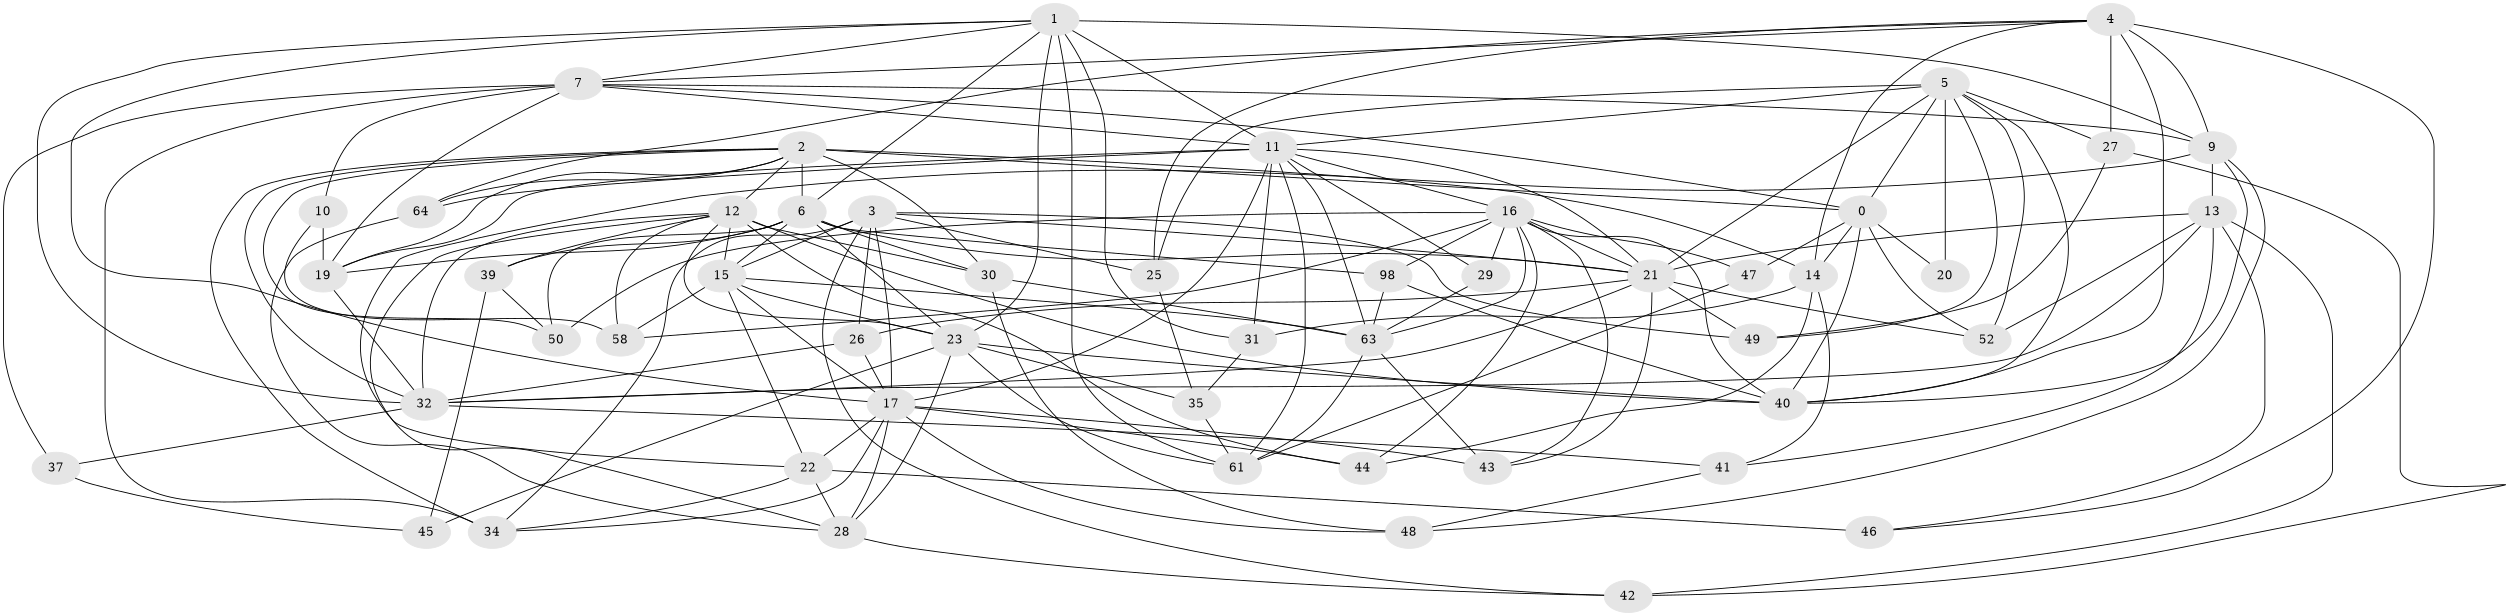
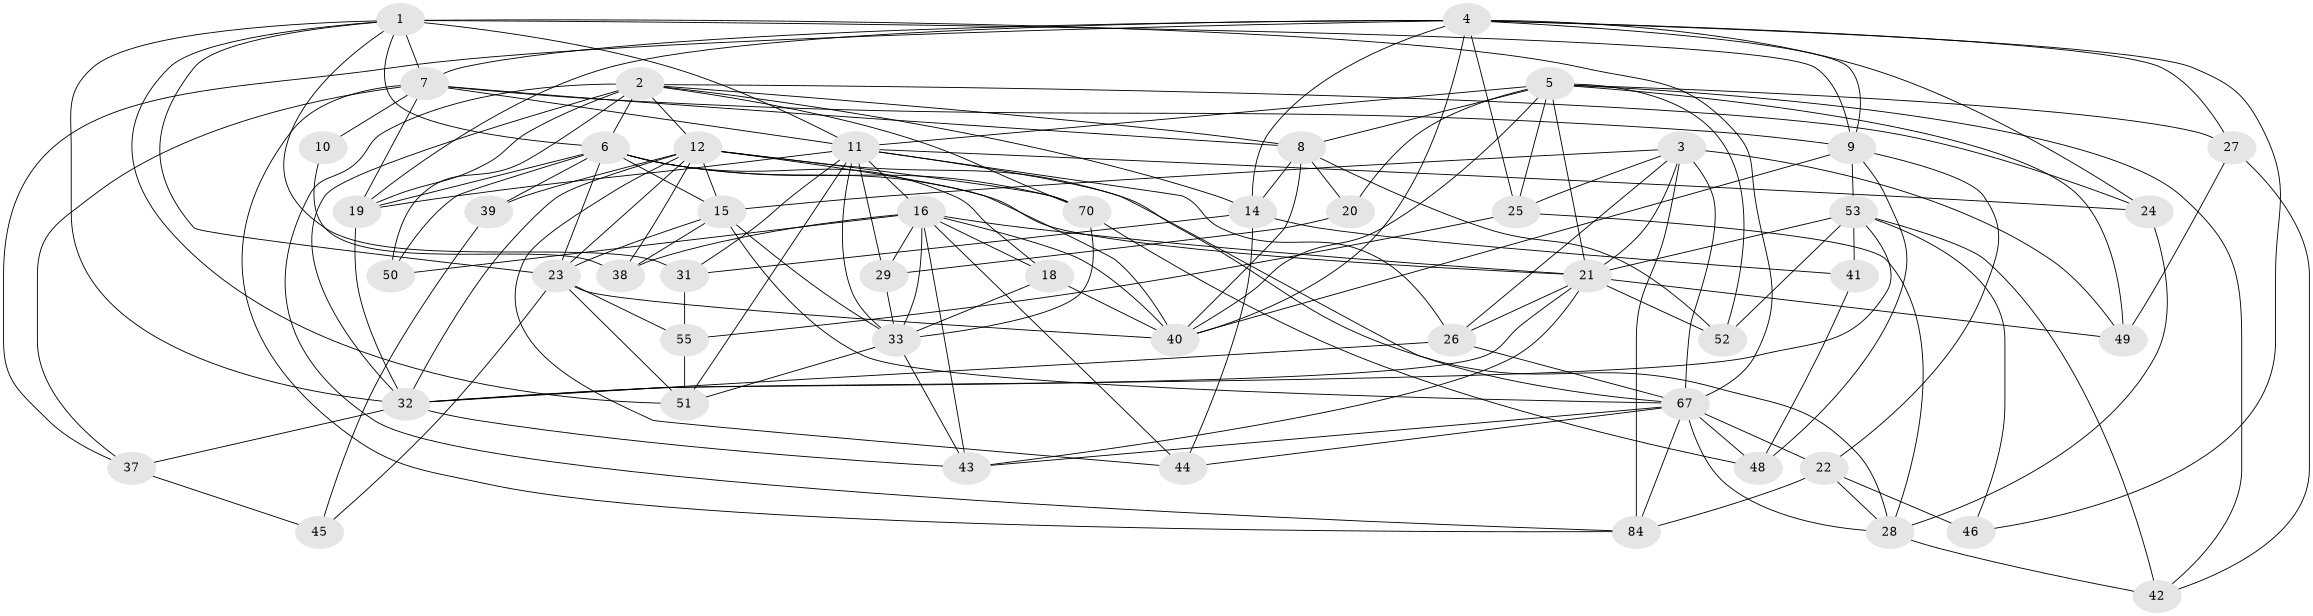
  graph {
    node [color=gray90 style=filled]
    edge [weight=1.0]
    1
    6
    7
    9
    11
-   17
+   17 [label=67]
    23
    31
    32
-   51 [label=61]
+   51
    19
-   30
+   30 [label=70]
    50
    15
    21
-   18 [label=98]
+   18
    39
-   8 [label=0]
-   34
+   8
+   34 [label=84]
    37
    10
    40
-   13
+   13 [label=53]
    22
    48
-   24 [label=64]
+   24
    26
    16
    29
-   33 [label=63]
+   33
    28
    44
    43
-   35
+   35 [label=55]
    45
    41
    2
    12
    14
    20
    52
-   47
-   38 [label=58]
+   38
    3
    25
    49
    4
    27
    46
    42
    5
    1 -- 6 [weight=2.0]
    1 -- 7
    1 -- 9 [weight=3.0]
    1 -- 11
    1 -- 17
    1 -- 23
    1 -- 31
    1 -- 32
    1 -- 51
    6 -- 23
    6 -- 19
    6 -- 30
    6 -- 50
    6 -- 15
    6 -- 21
    6 -- 18
    6 -- 39
    7 -- 9
    7 -- 11
    7 -- 19 [weight=2.0]
    7 -- 8
    7 -- 34
    7 -- 37
    7 -- 10
    9 -- 40
    9 -- 13
    9 -- 22
    9 -- 48
    11 -- 17
    11 -- 31
    11 -- 51
    11 -- 19
    11 -- 24
-   11 -- 21
+   11 -- 26
    11 -- 16
    11 -- 29
    11 -- 33
    17 -- 34
    17 -- 22 [weight=2.0]
    17 -- 48
    17 -- 28
    17 -- 44
    17 -- 43
    23 -- 51
    23 -- 40
-   23 -- 28
+   25 -- 28
    23 -- 35
    23 -- 45 [weight=2.0]
    31 -- 35
    32 -- 37
-   32 -- 41
+   32 -- 43
    19 -- 32
    30 -- 48
    30 -- 33
    15 -- 17
    15 -- 23
-   15 -- 22 [weight=3.0]
    15 -- 33
    15 -- 38 [weight=2.0]
    21 -- 32 [weight=2.0]
    21 -- 26
    21 -- 43
    21 -- 52
    21 -- 49
    18 -- 40
    18 -- 33
-   39 -- 50
    39 -- 45
    8 -- 40
    8 -- 14
    8 -- 20
    8 -- 52
-   8 -- 47
    37 -- 45
-   10 -- 19 [weight=2.0]
+   4 -- 19 [weight=2.0]
    10 -- 38
    13 -- 32
    13 -- 21 [weight=2.0]
    13 -- 41
    13 -- 52
    13 -- 46
    13 -- 42
    22 -- 34
    22 -- 28
    22 -- 46 [weight=2.0]
    24 -- 28
    26 -- 17
    26 -- 32
    16 -- 50
    16 -- 21
    16 -- 18
    16 -- 40
    16 -- 29
    16 -- 33
    16 -- 44
    16 -- 43
-   16 -- 47
    16 -- 38 [weight=2.0]
    29 -- 33
    33 -- 51
    33 -- 43
    28 -- 42
    35 -- 51
    41 -- 48
    2 -- 6
    2 -- 32
    2 -- 19
    2 -- 30
    2 -- 50
    2 -- 8
    2 -- 34
    2 -- 24
    2 -- 12
    2 -- 14
    12 -- 23
    12 -- 32
    12 -- 30 [weight=2.0]
    12 -- 15
    12 -- 39
    12 -- 40 [weight=2.0]
    12 -- 28
    12 -- 44
    12 -- 38
    14 -- 31
    14 -- 44
    14 -- 41
-   47 -- 51
+   20 -- 29
    3 -- 17
    3 -- 15 [weight=2.0]
    3 -- 21
    3 -- 34
    3 -- 26
    3 -- 25
    3 -- 49
    25 -- 35
    4 -- 7
    4 -- 9
+   4 -- 37
    4 -- 40 [weight=2.0]
    4 -- 24
    4 -- 14
    4 -- 25
    4 -- 27
    4 -- 46
    27 -- 49
    27 -- 42
    5 -- 11
    5 -- 21
    5 -- 8
    5 -- 40
    5 -- 20 [weight=2.0]
    5 -- 52
    5 -- 25
    5 -- 49
    5 -- 27
-   3 -- 42
+   5 -- 42
  }
